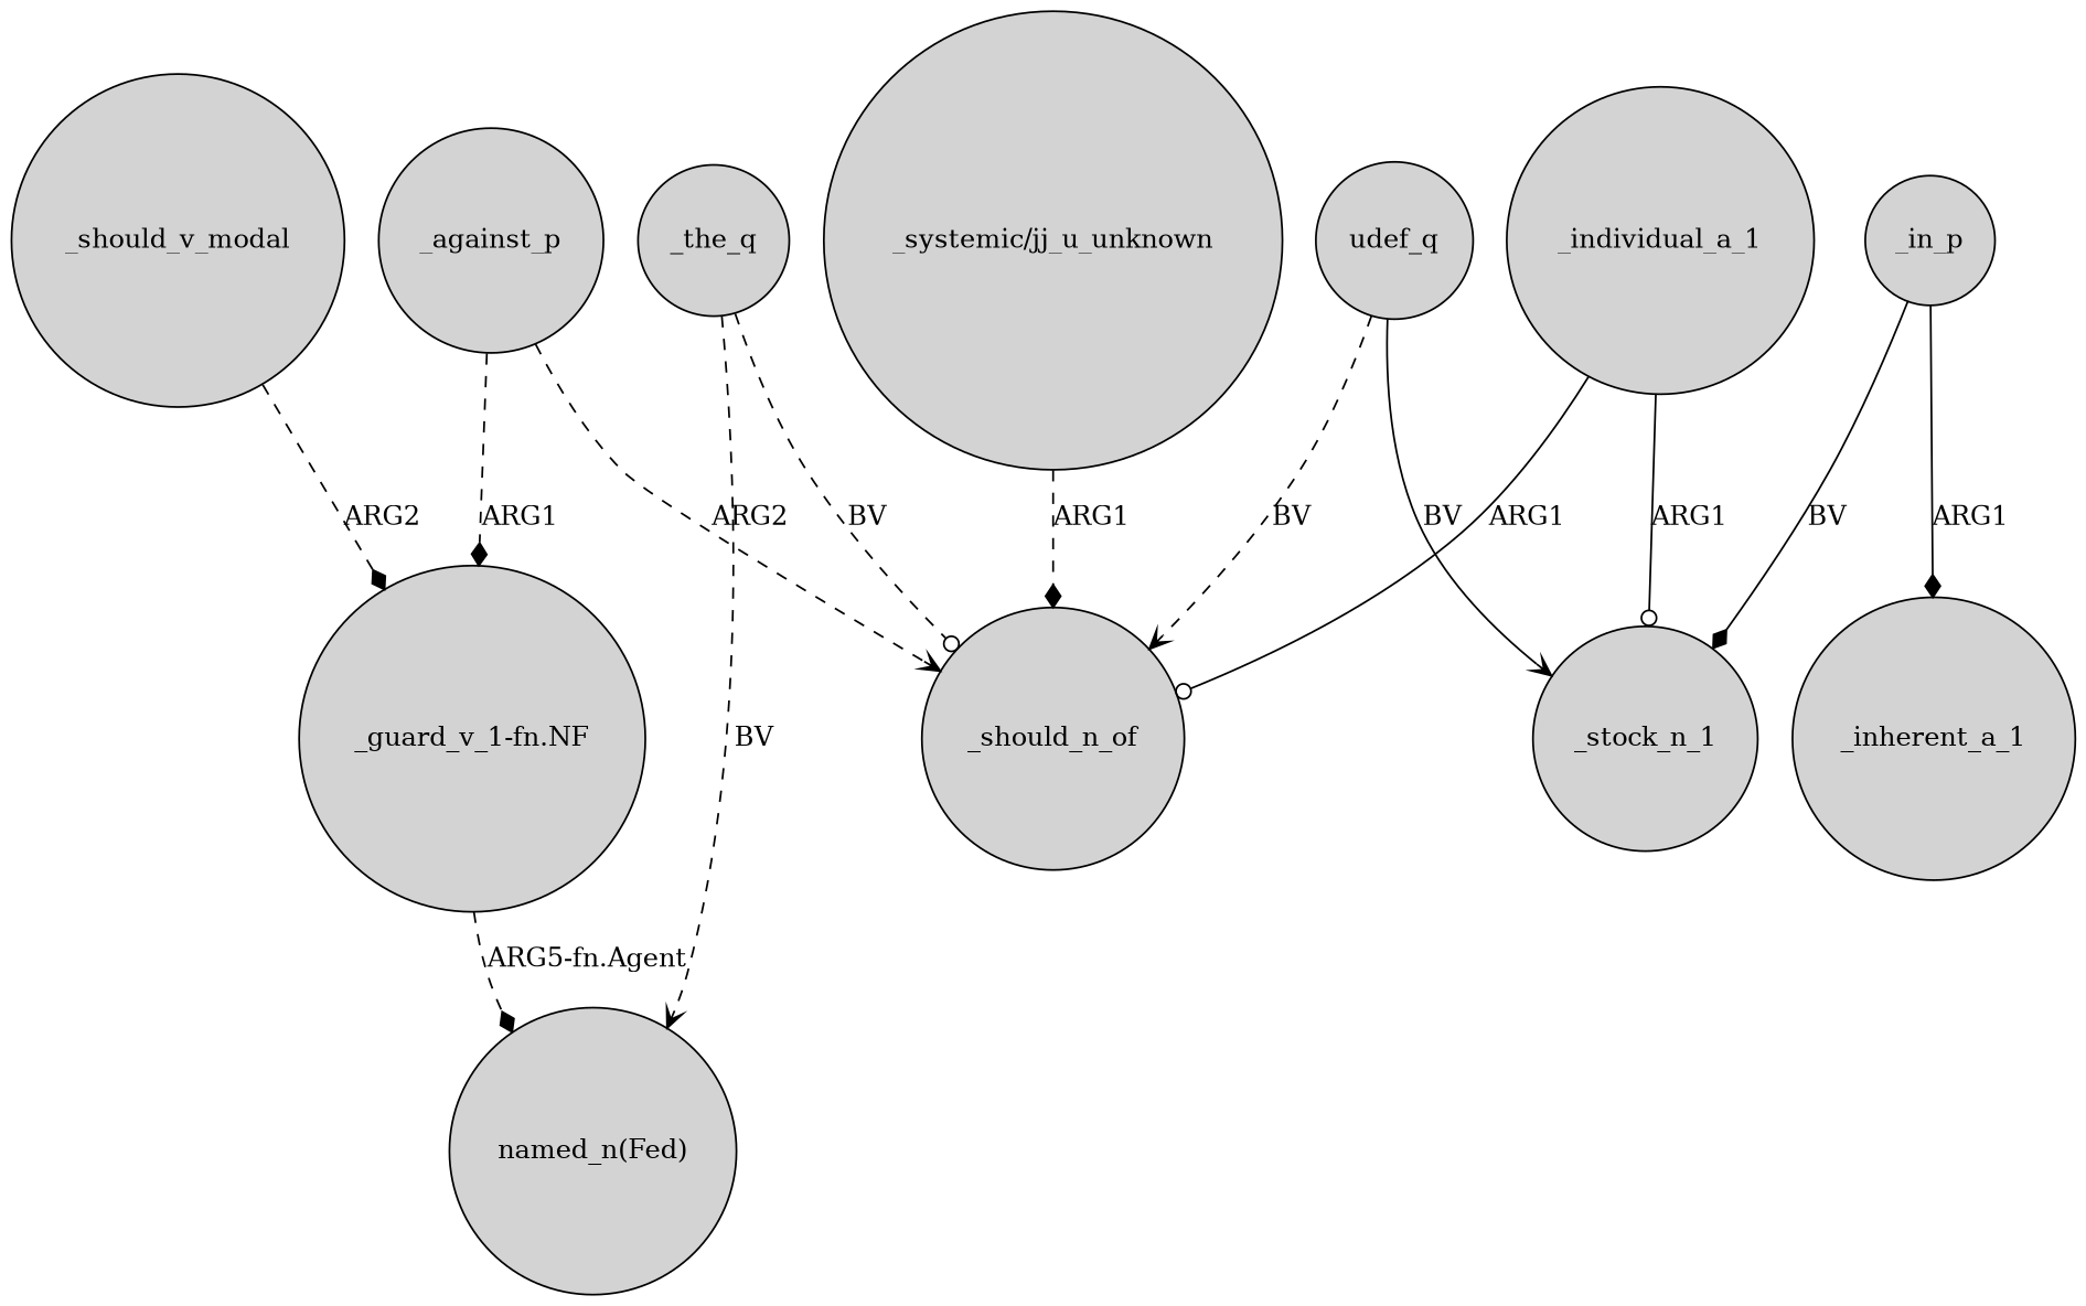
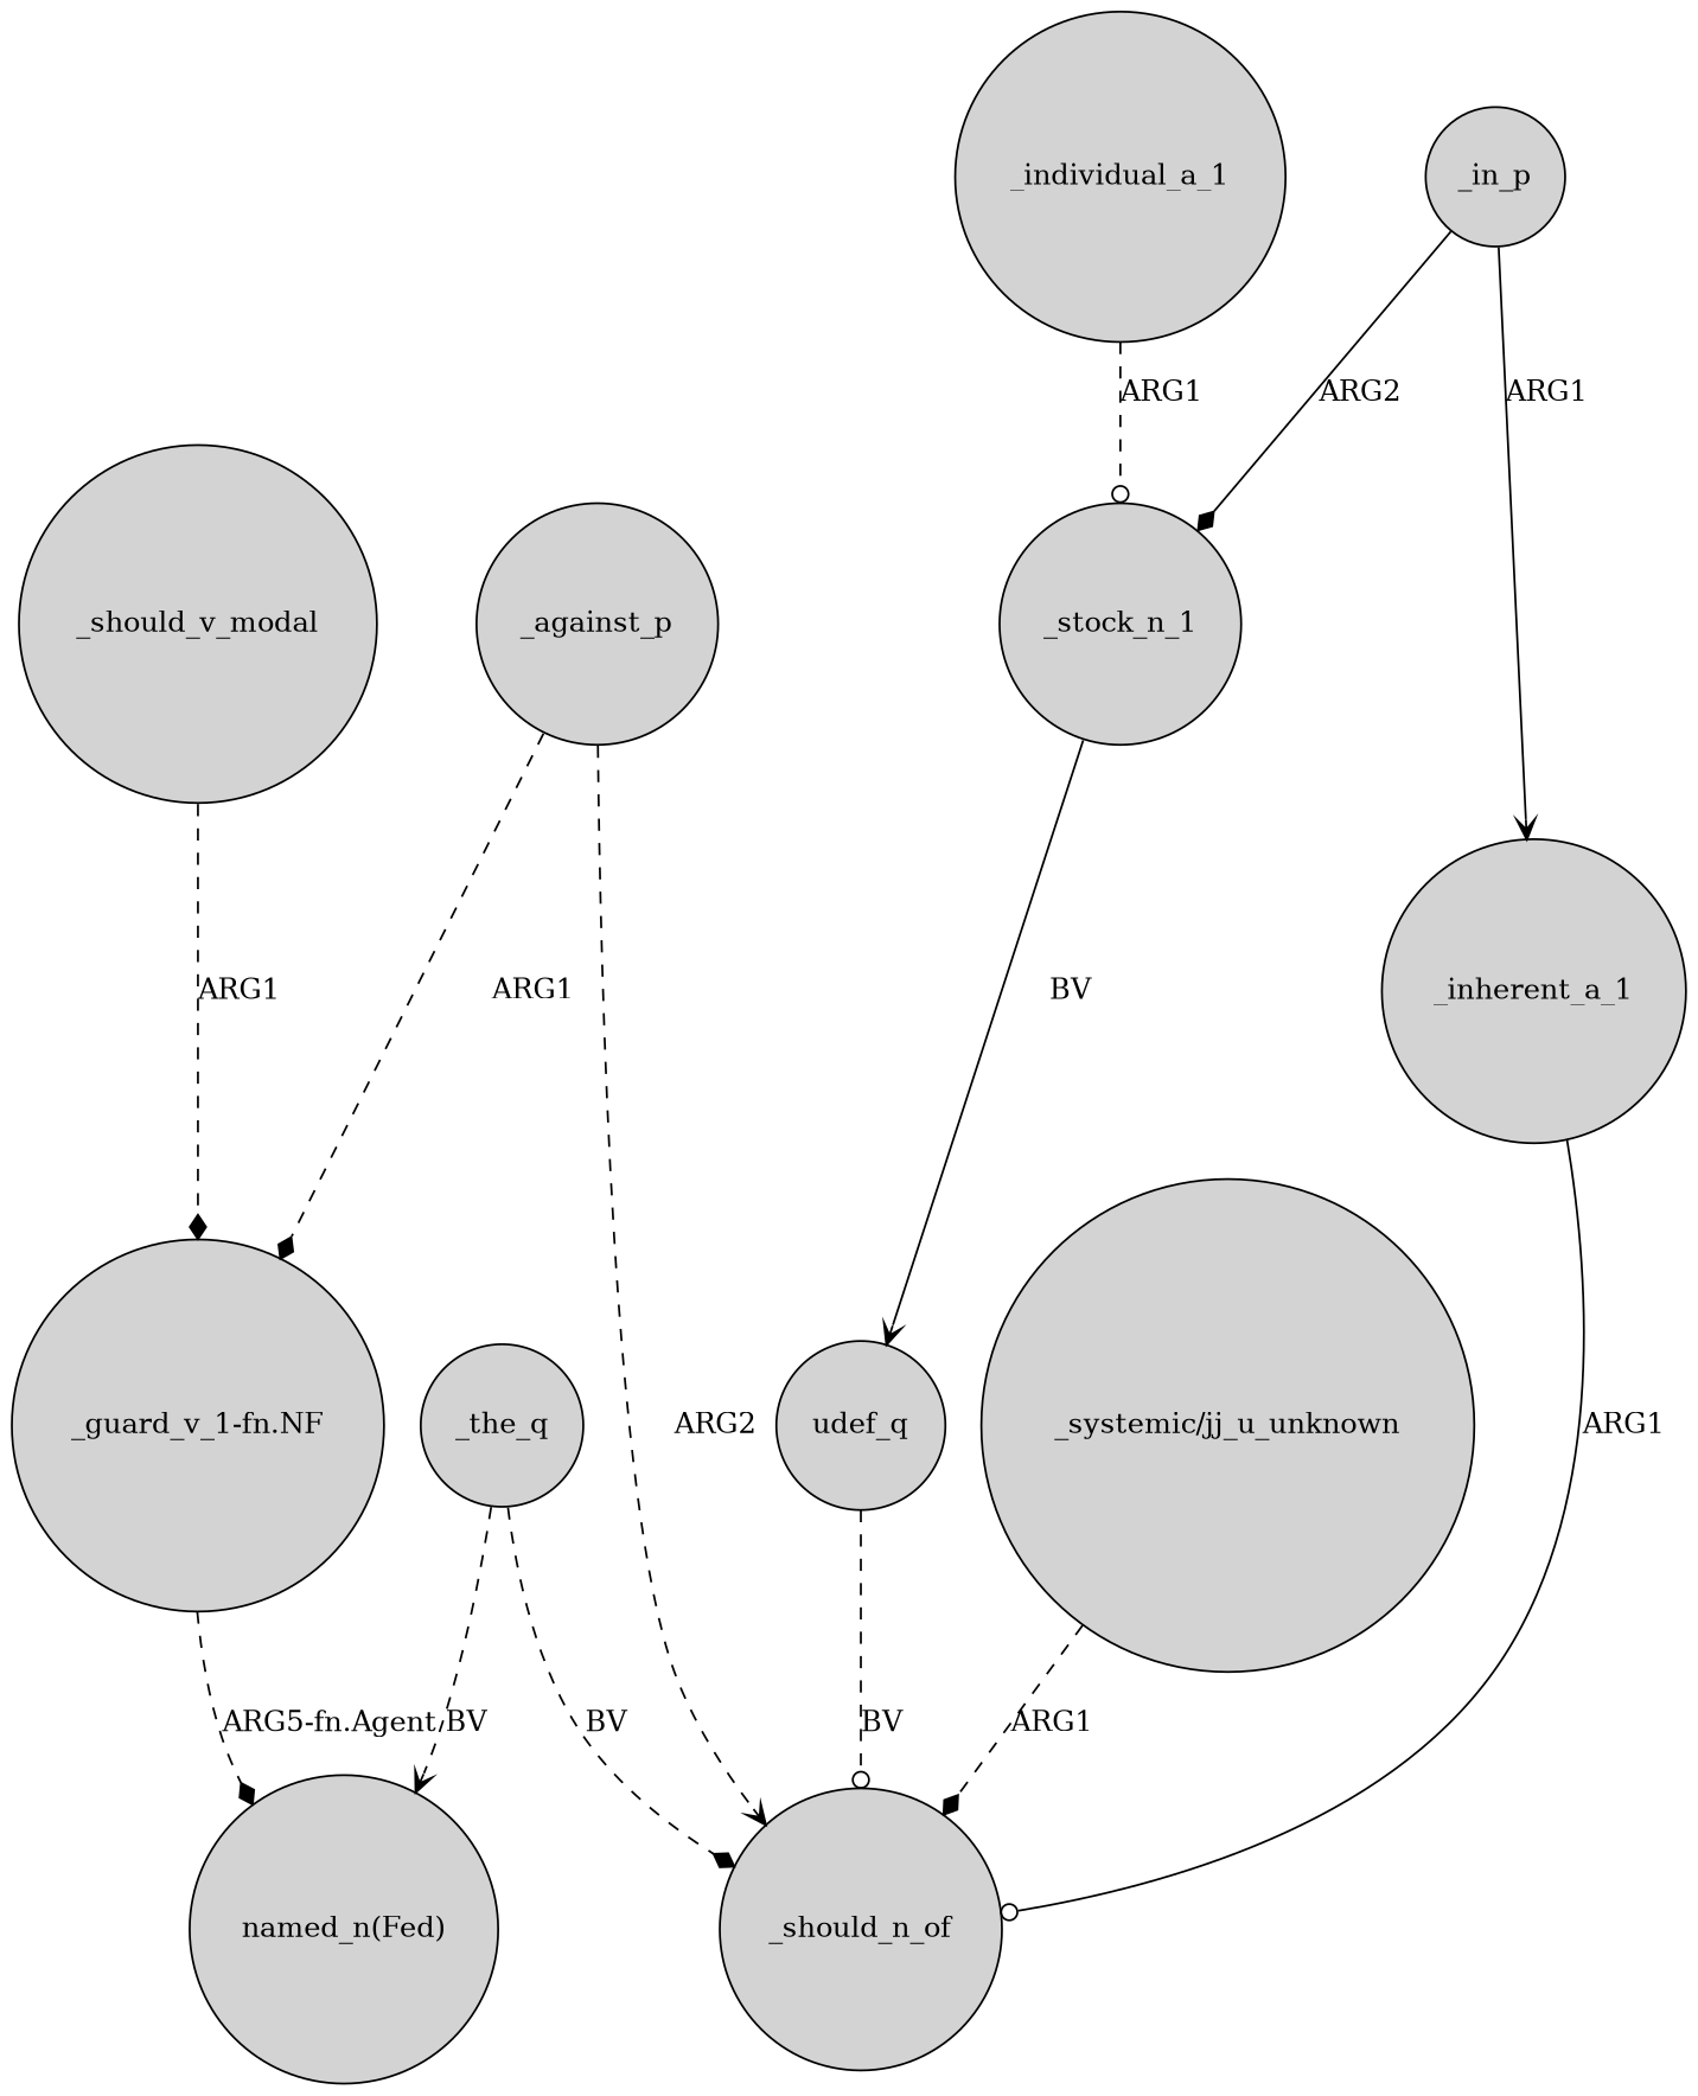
  digraph {
    node [shape=circle style=filled]
    edge [arrowhead=diamond style=dashed]
    _should_v_modal
    "_guard_v_1-fn.NF"
    "named_n(Fed)"
    n4 [label=_should_n_of]
    udef_q
    _stock_n_1
    _against_p
    _the_q
    "_systemic/jj_u_unknown"
    _individual_a_1
    _in_p
    _inherent_a_1
-   _should_v_modal -> "_guard_v_1-fn.NF" [label=ARG2]
+   _should_v_modal -> "_guard_v_1-fn.NF" [label=ARG1]
    "_guard_v_1-fn.NF" -> "named_n(Fed)" [label="ARG5-fn.Agent"]
-   udef_q -> n4 [arrowhead=vee label=BV]
-   udef_q -> _stock_n_1 [arrowhead=vee label=BV style=solid]
+   udef_q -> n4 [arrowhead=odot label=BV]
+   _stock_n_1 -> udef_q [arrowhead=vee label=BV style=solid]
    _against_p -> "_guard_v_1-fn.NF" [label=ARG1]
    _against_p -> n4 [arrowhead=vee label=ARG2]
    _the_q -> "named_n(Fed)" [arrowhead=vee label=BV]
-   _the_q -> n4 [arrowhead=odot label=BV]
+   _the_q -> n4 [label=BV]
    "_systemic/jj_u_unknown" -> n4 [label=ARG1]
-   _individual_a_1 -> _stock_n_1 [arrowhead=odot label=ARG1 style=solid]
-   _in_p -> _stock_n_1 [label=BV style=solid]
-   _in_p -> _inherent_a_1 [label=ARG1 style=solid]
-   _individual_a_1 -> n4 [arrowhead=odot label=ARG1 style=solid]
+   _individual_a_1 -> _stock_n_1 [arrowhead=odot label=ARG1]
+   _in_p -> _stock_n_1 [label=ARG2 style=solid]
+   _in_p -> _inherent_a_1 [arrowhead=vee label=ARG1 style=solid]
+   _inherent_a_1 -> n4 [arrowhead=odot label=ARG1 style=solid]
  }
